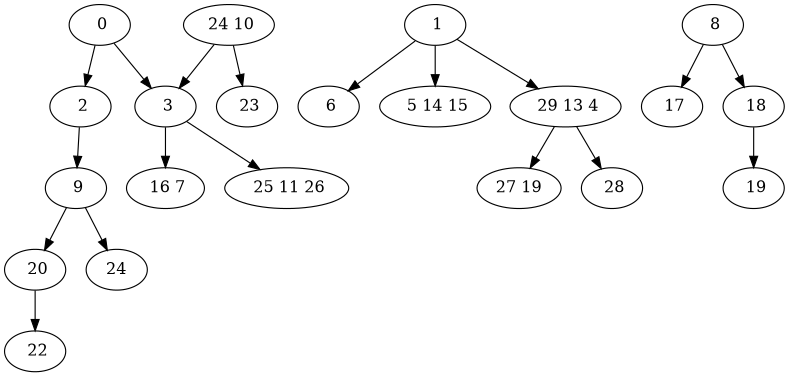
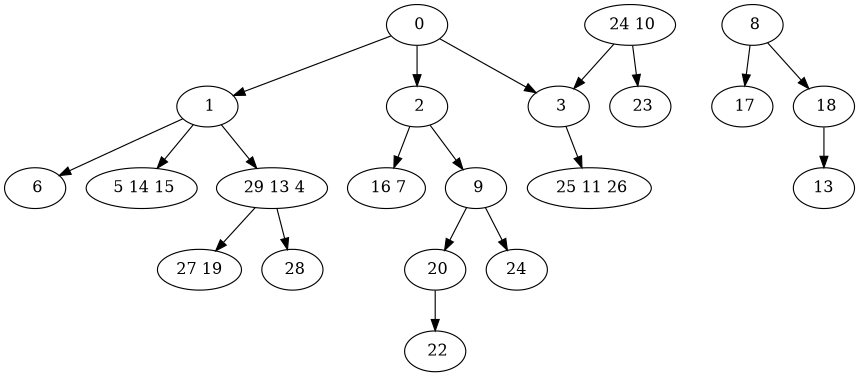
  digraph {
    " 0"
    " 1"
    " 2"
    " 3"
    " 6"
    " 5 14 15"
    " 29 13 4"
    " 16 7"
    " 9"
    " 25 11 26"
    n11 [label="27 19"]
    " 28"
    " 8"
    " 17"
    " 18"
    " 20"
    n17 [label=24]
    " 24 10"
    " 23"
-   " 19"
+   " 19" [label=13]
    " 22"
+   " 0" -> " 1"
    " 0" -> " 2"
    " 0" -> " 3"
    " 1" -> " 6"
    " 1" -> " 5 14 15"
    " 1" -> " 29 13 4"
-   " 3" -> " 16 7"
+   " 2" -> " 16 7"
    " 2" -> " 9"
    " 3" -> " 25 11 26"
    " 29 13 4" -> n11
    " 29 13 4" -> " 28"
    " 9" -> " 20"
    " 9" -> n17
    " 8" -> " 17"
    " 8" -> " 18"
    " 18" -> " 19"
    " 20" -> " 22"
    " 24 10" -> " 3"
    " 24 10" -> " 23"
  }
